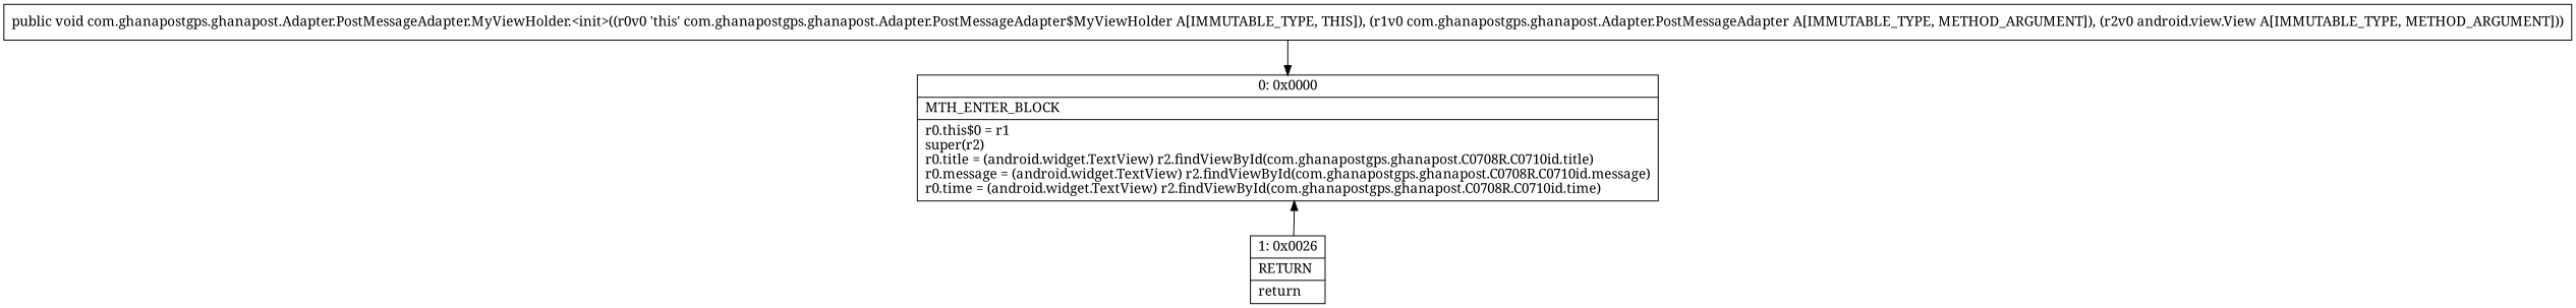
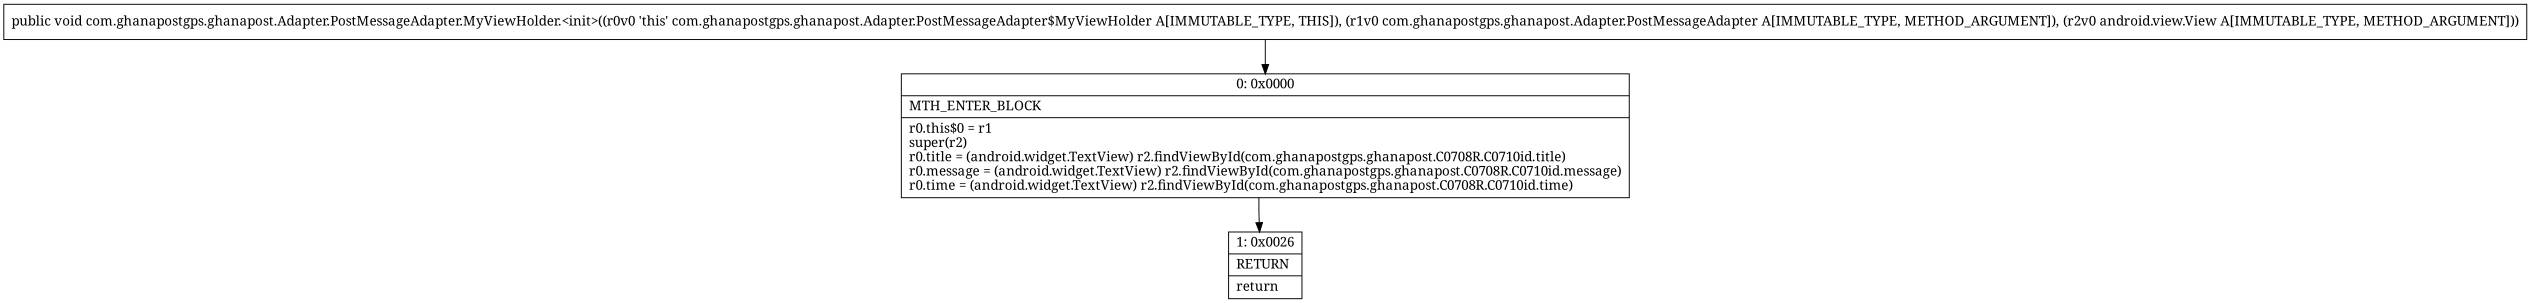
  digraph {
    fontname="Noto Serif"
    node [shape=record fontname="Noto Serif"]
    edge [fontname="Noto Serif"]
    n1 [label="{0\:\ 0x0000|MTH_ENTER_BLOCK\l|r0.this$0 = r1\lsuper(r2)\lr0.title = (android.widget.TextView) r2.findViewById(com.ghanapostgps.ghanapost.C0708R.C0710id.title)\lr0.message = (android.widget.TextView) r2.findViewById(com.ghanapostgps.ghanapost.C0708R.C0710id.message)\lr0.time = (android.widget.TextView) r2.findViewById(com.ghanapostgps.ghanapost.C0708R.C0710id.time)\l}"]
    n2 [label="{1\:\ 0x0026|RETURN\l|return\l}"]
    n3 [label="{public void com.ghanapostgps.ghanapost.Adapter.PostMessageAdapter.MyViewHolder.\<init\>((r0v0 'this' com.ghanapostgps.ghanapost.Adapter.PostMessageAdapter$MyViewHolder A[IMMUTABLE_TYPE, THIS]), (r1v0 com.ghanapostgps.ghanapost.Adapter.PostMessageAdapter A[IMMUTABLE_TYPE, METHOD_ARGUMENT]), (r2v0 android.view.View A[IMMUTABLE_TYPE, METHOD_ARGUMENT])) }"]
-   n2 -> n1
+   n1 -> n2
    n3 -> n1
  }
